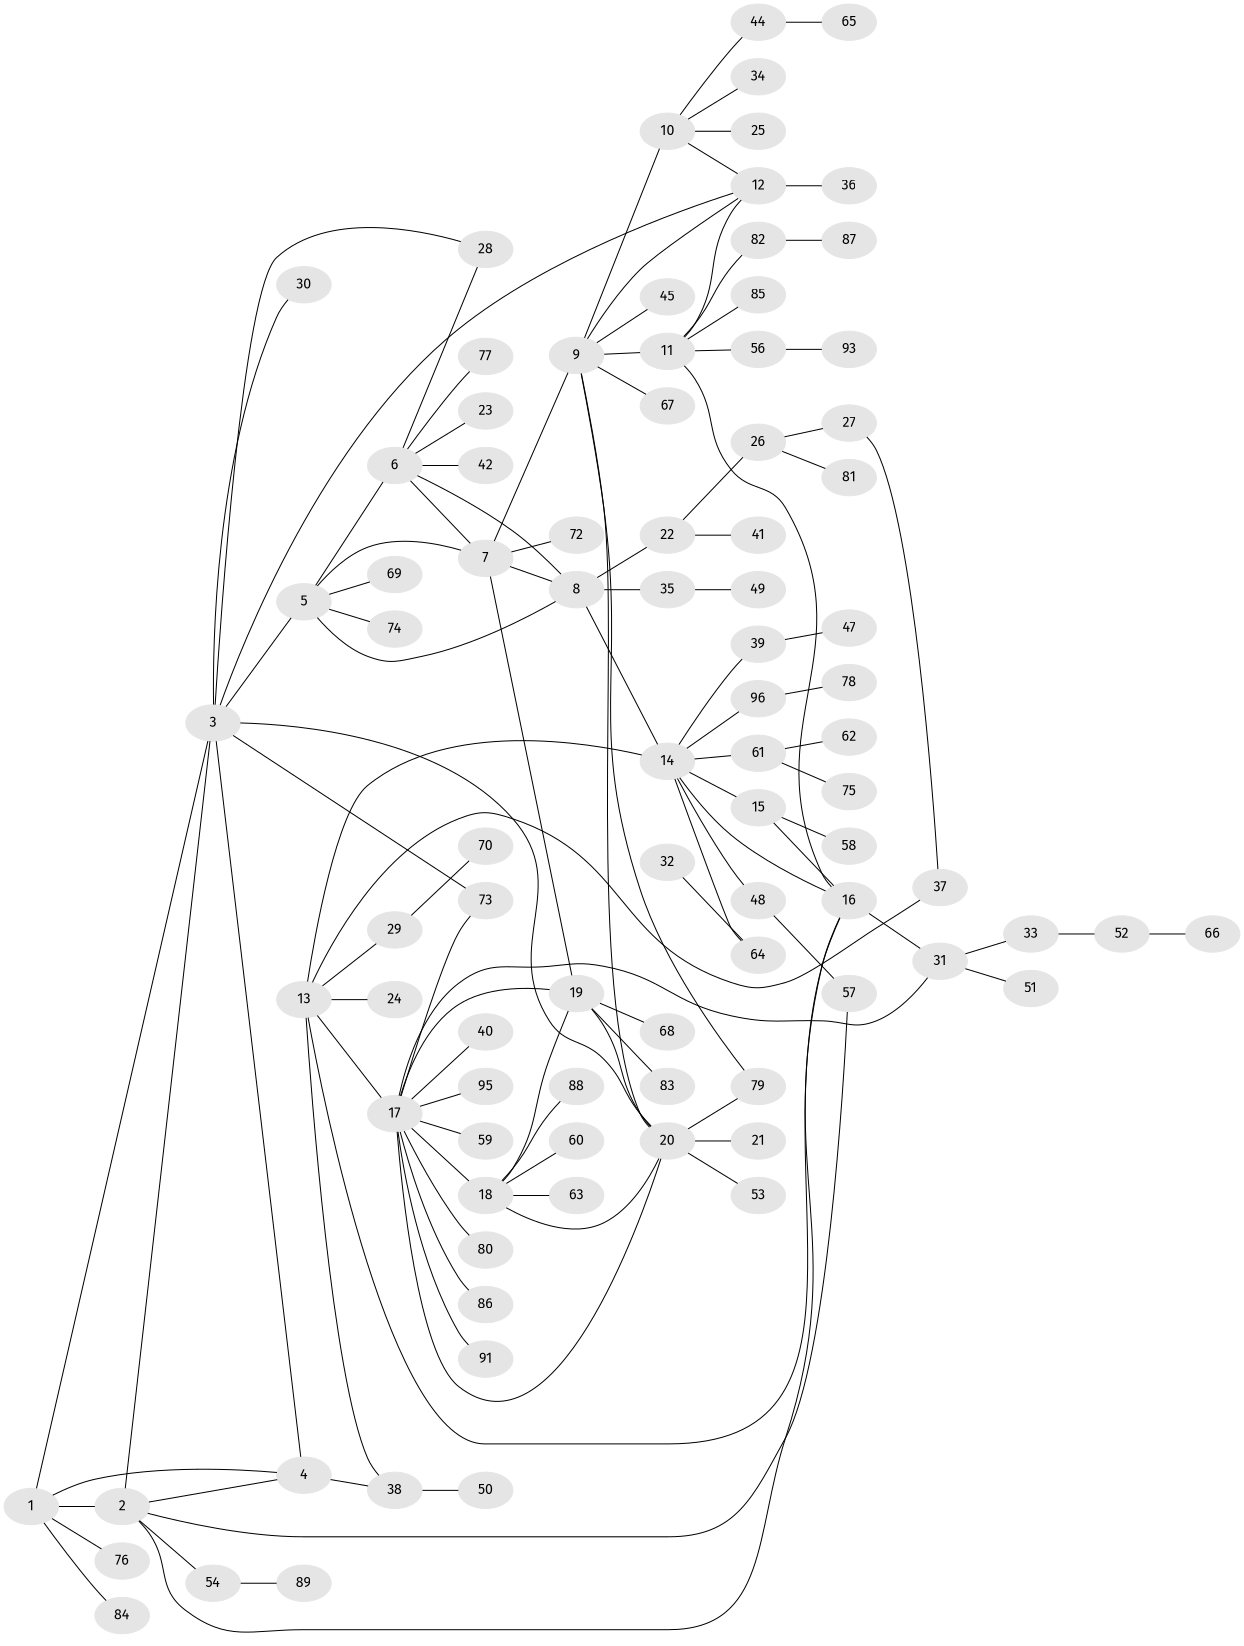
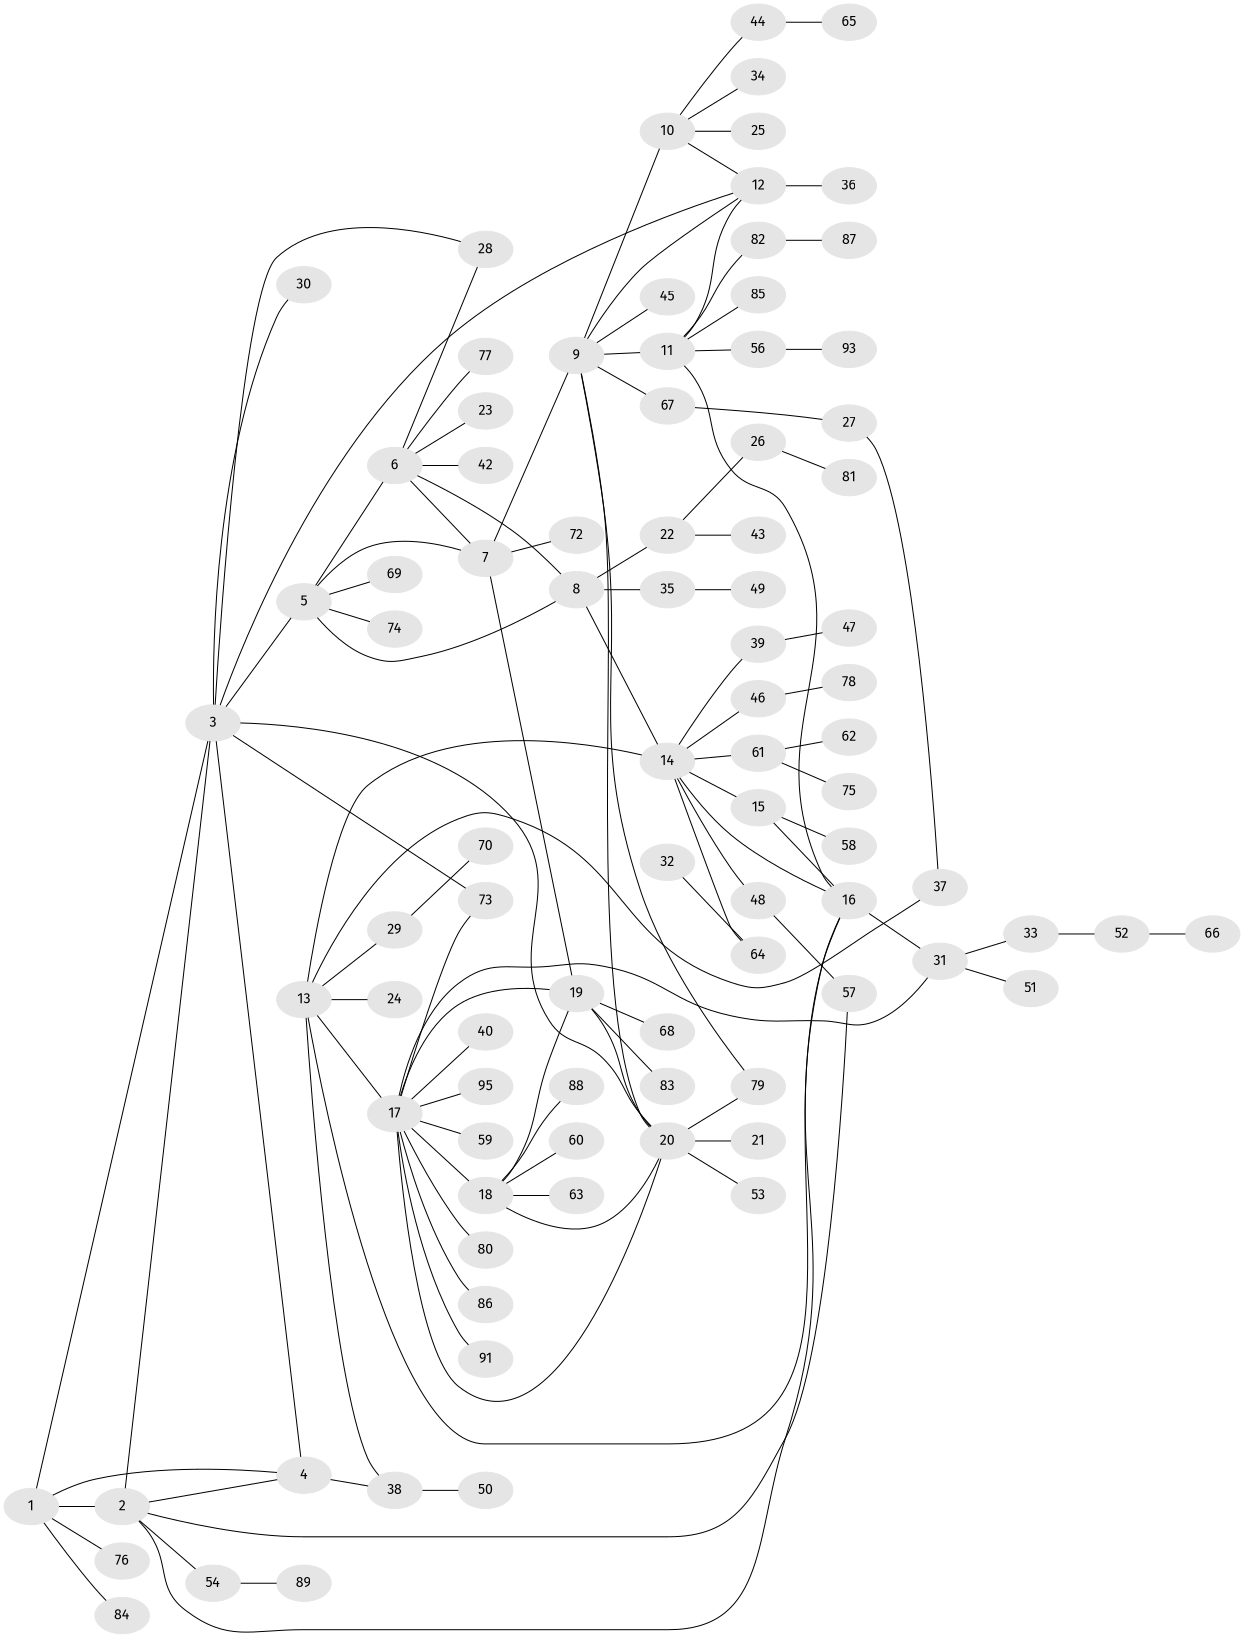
  graph {
    fontname="Fira Sans"
    rankdir=LR
    node [color=gray90 fontname="Fira Sans" style=filled]
    edge [fontname="Fira Sans"]
    1
    2
    3
    4
    76
    84
    16
    54
    57
    5
    12
    20
    28
    30
    73
    38
    31
    89
    6
    7
    8
    69
    74
    36
    79
    21
    53
    50
    23
    42
    77
    9
    19
    72
    14
    22
    35
    10
    11
    45
    67
    68
    83
    15
    39
-   46 [label=96]
+   46
    48
    61
    64
    26
-   43 [label=41]
+   43
    49
    25
    34
    44
    56
    82
    85
    65
    n60 [label=93]
    87
    13
    17
    24
    29
    37
    58
    18
    40
    n70 [label=95]
    59
    80
    86
    91
    70
    47
    78
    62
    75
    33
    51
    60
    63
    88
    27
    81
    32
    52
    66
    1 -- 2
    1 -- 3
    1 -- 4
    1 -- 76
    1 -- 84
    2 -- 3
    2 -- 4
    2 -- 16
    2 -- 54
    2 -- 57
    3 -- 4
    3 -- 5
    3 -- 12
    3 -- 20
    3 -- 28
    3 -- 30
    3 -- 73
    4 -- 38
    16 -- 31
    54 -- 89
    5 -- 6
    5 -- 7
    5 -- 8
    5 -- 69
    5 -- 74
    12 -- 36
    20 -- 79
    20 -- 21
    20 -- 53
    38 -- 50
    31 -- 33
    31 -- 51
    6 -- 28
    6 -- 7
    6 -- 8
    6 -- 23
    6 -- 42
    6 -- 77
-   7 -- 8
    7 -- 9
    7 -- 19
    7 -- 72
    8 -- 14
    8 -- 22
    8 -- 35
    9 -- 12
    9 -- 20
    9 -- 79
    9 -- 10
    9 -- 11
    9 -- 45
    9 -- 67
    19 -- 20
    19 -- 68
    19 -- 83
    14 -- 16
    14 -- 15
    14 -- 39
    14 -- 46
    14 -- 48
    14 -- 61
    14 -- 64
    22 -- 26
    22 -- 43
    35 -- 49
    10 -- 12
    10 -- 25
    10 -- 34
    10 -- 44
    11 -- 16
    11 -- 12
    11 -- 56
    11 -- 82
    11 -- 85
    15 -- 16
    15 -- 58
    39 -- 47
    46 -- 78
    48 -- 57
    61 -- 62
    61 -- 75
-   26 -- 27
+   67 -- 27
    26 -- 81
    44 -- 65
    56 -- n60
    82 -- 87
    13 -- 16
    13 -- 38
    13 -- 14
    13 -- 17
    13 -- 24
    13 -- 29
    13 -- 37
    17 -- 20
    17 -- 73
    17 -- 31
    17 -- 19
    17 -- 18
    17 -- 40
    17 -- n70
    17 -- 59
    17 -- 80
    17 -- 86
    17 -- 91
    29 -- 70
    18 -- 20
    18 -- 19
    18 -- 60
    18 -- 63
    18 -- 88
    33 -- 52
    27 -- 37
    32 -- 64
    52 -- 66
  }
